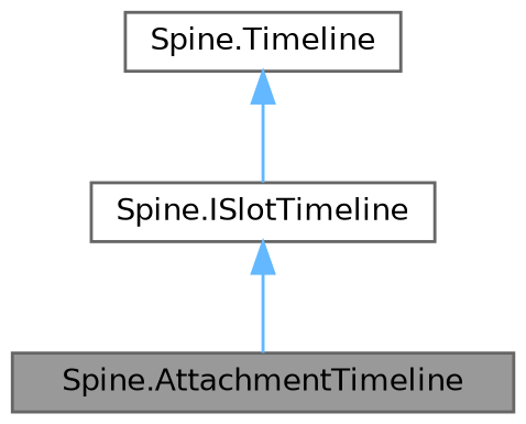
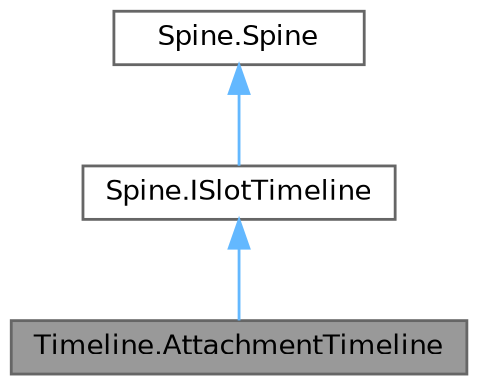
  digraph {
    node [color=gray40 fillcolor=white fontname=Helvetica fontsize=10 shape=box style=filled]
    edge [color=steelblue1 dir=back fontname=Helvetica fontsize=10 labelfontname=Helvetica labelfontsize=10 style=solid]
-   n1 [fillcolor=grey60 fontcolor=black height=0.2 label="Spine.AttachmentTimeline" width=0.4]
-   n2 [height=0.2 label="Spine.Timeline" width=0.4]
+   n1 [fillcolor=grey60 fontcolor=black height=0.2 label="Timeline.AttachmentTimeline" width=0.4]
+   n2 [height=0.2 label="Spine.Spine" width=0.4]
    n3 [height=0.2 label="Spine.ISlotTimeline" width=0.4]
    n2 -> n3
    n3 -> n1
  }
